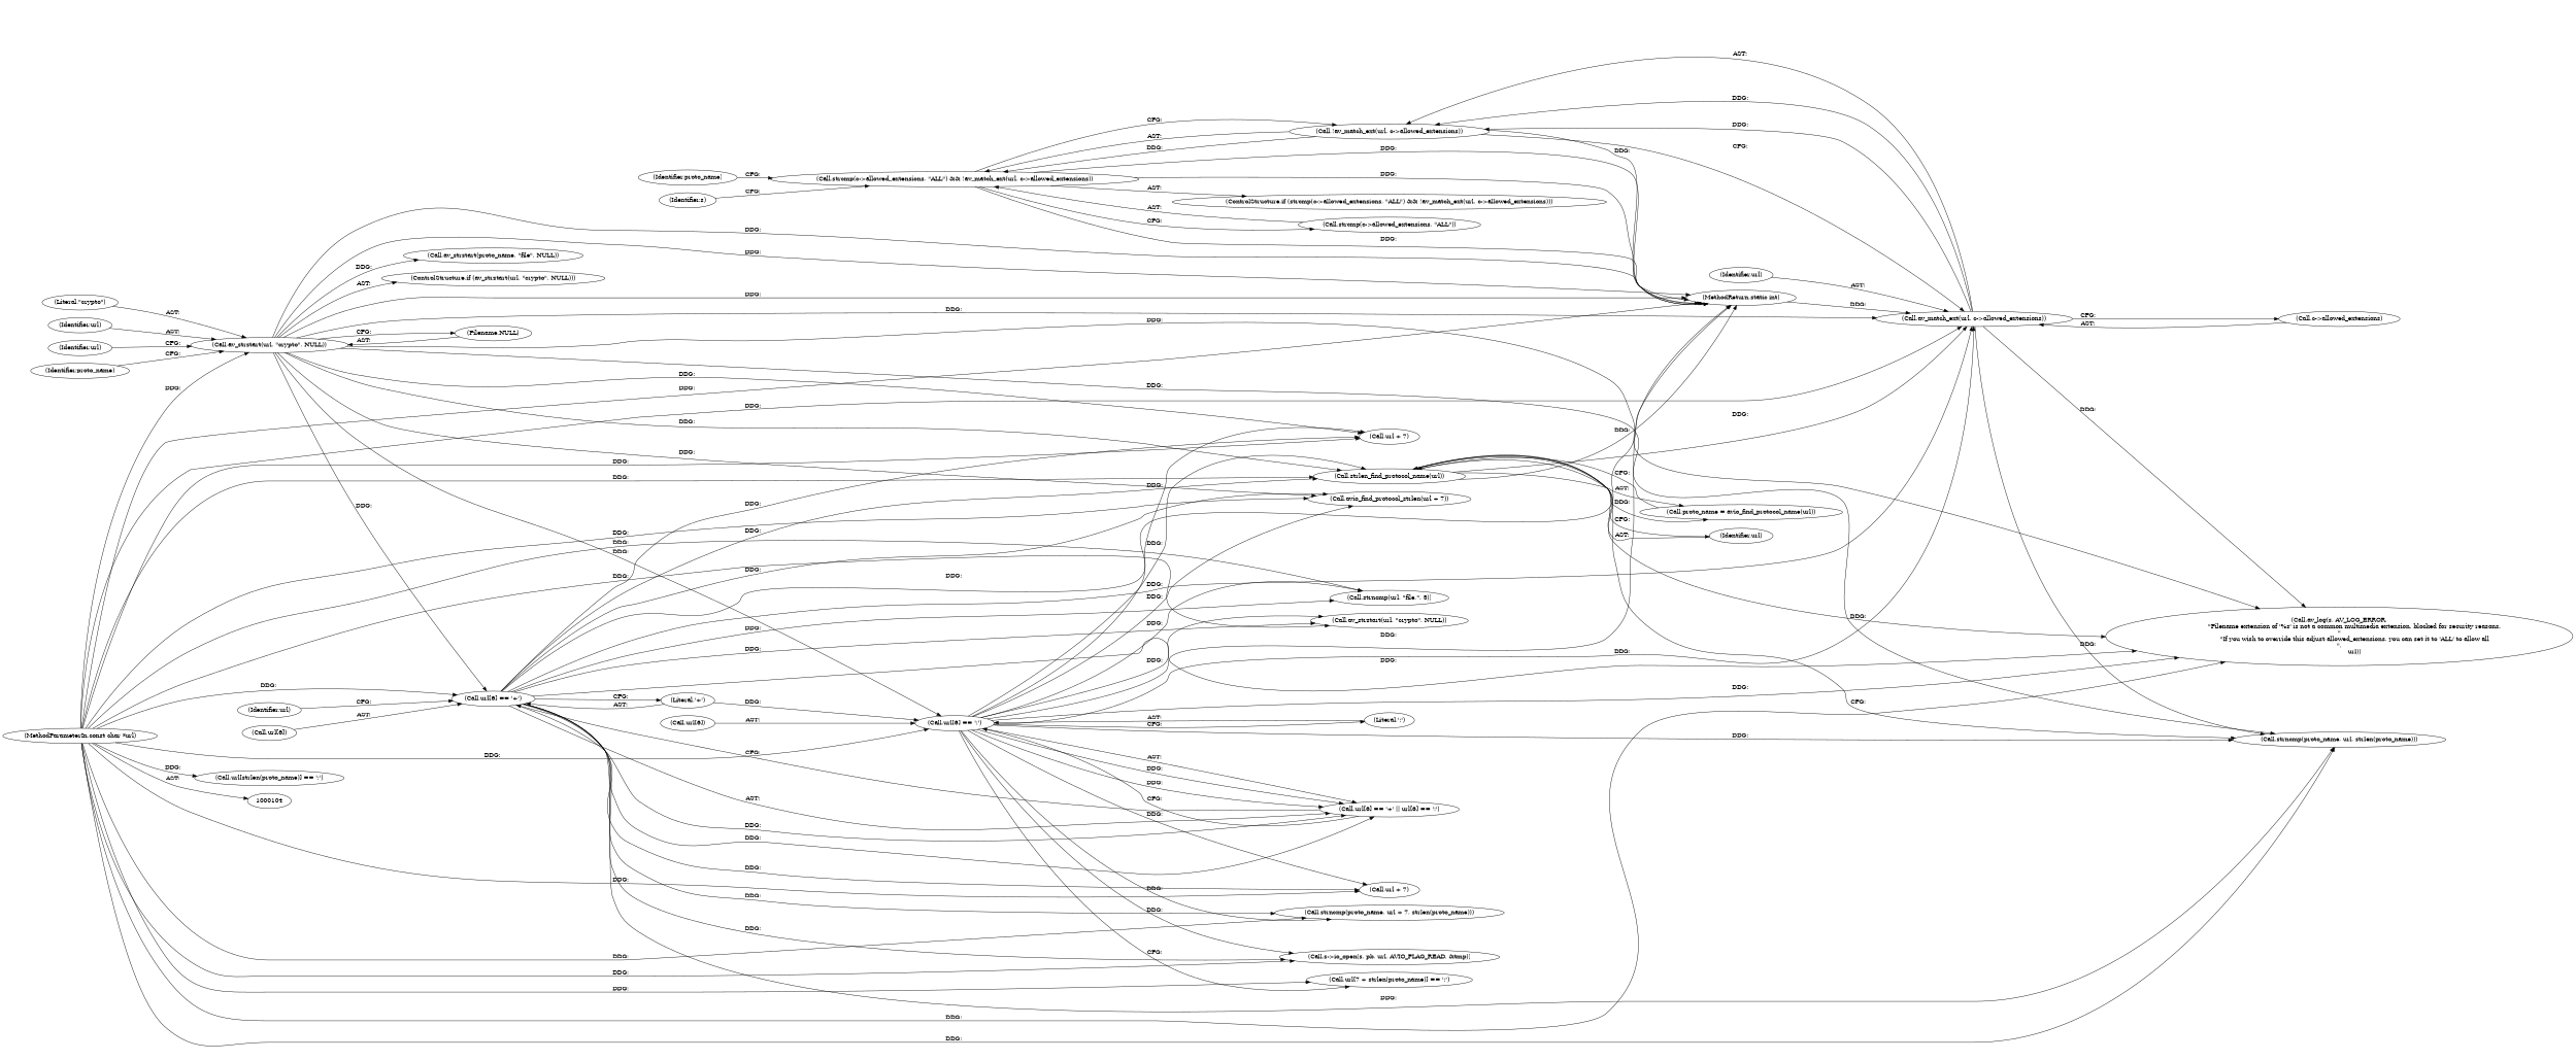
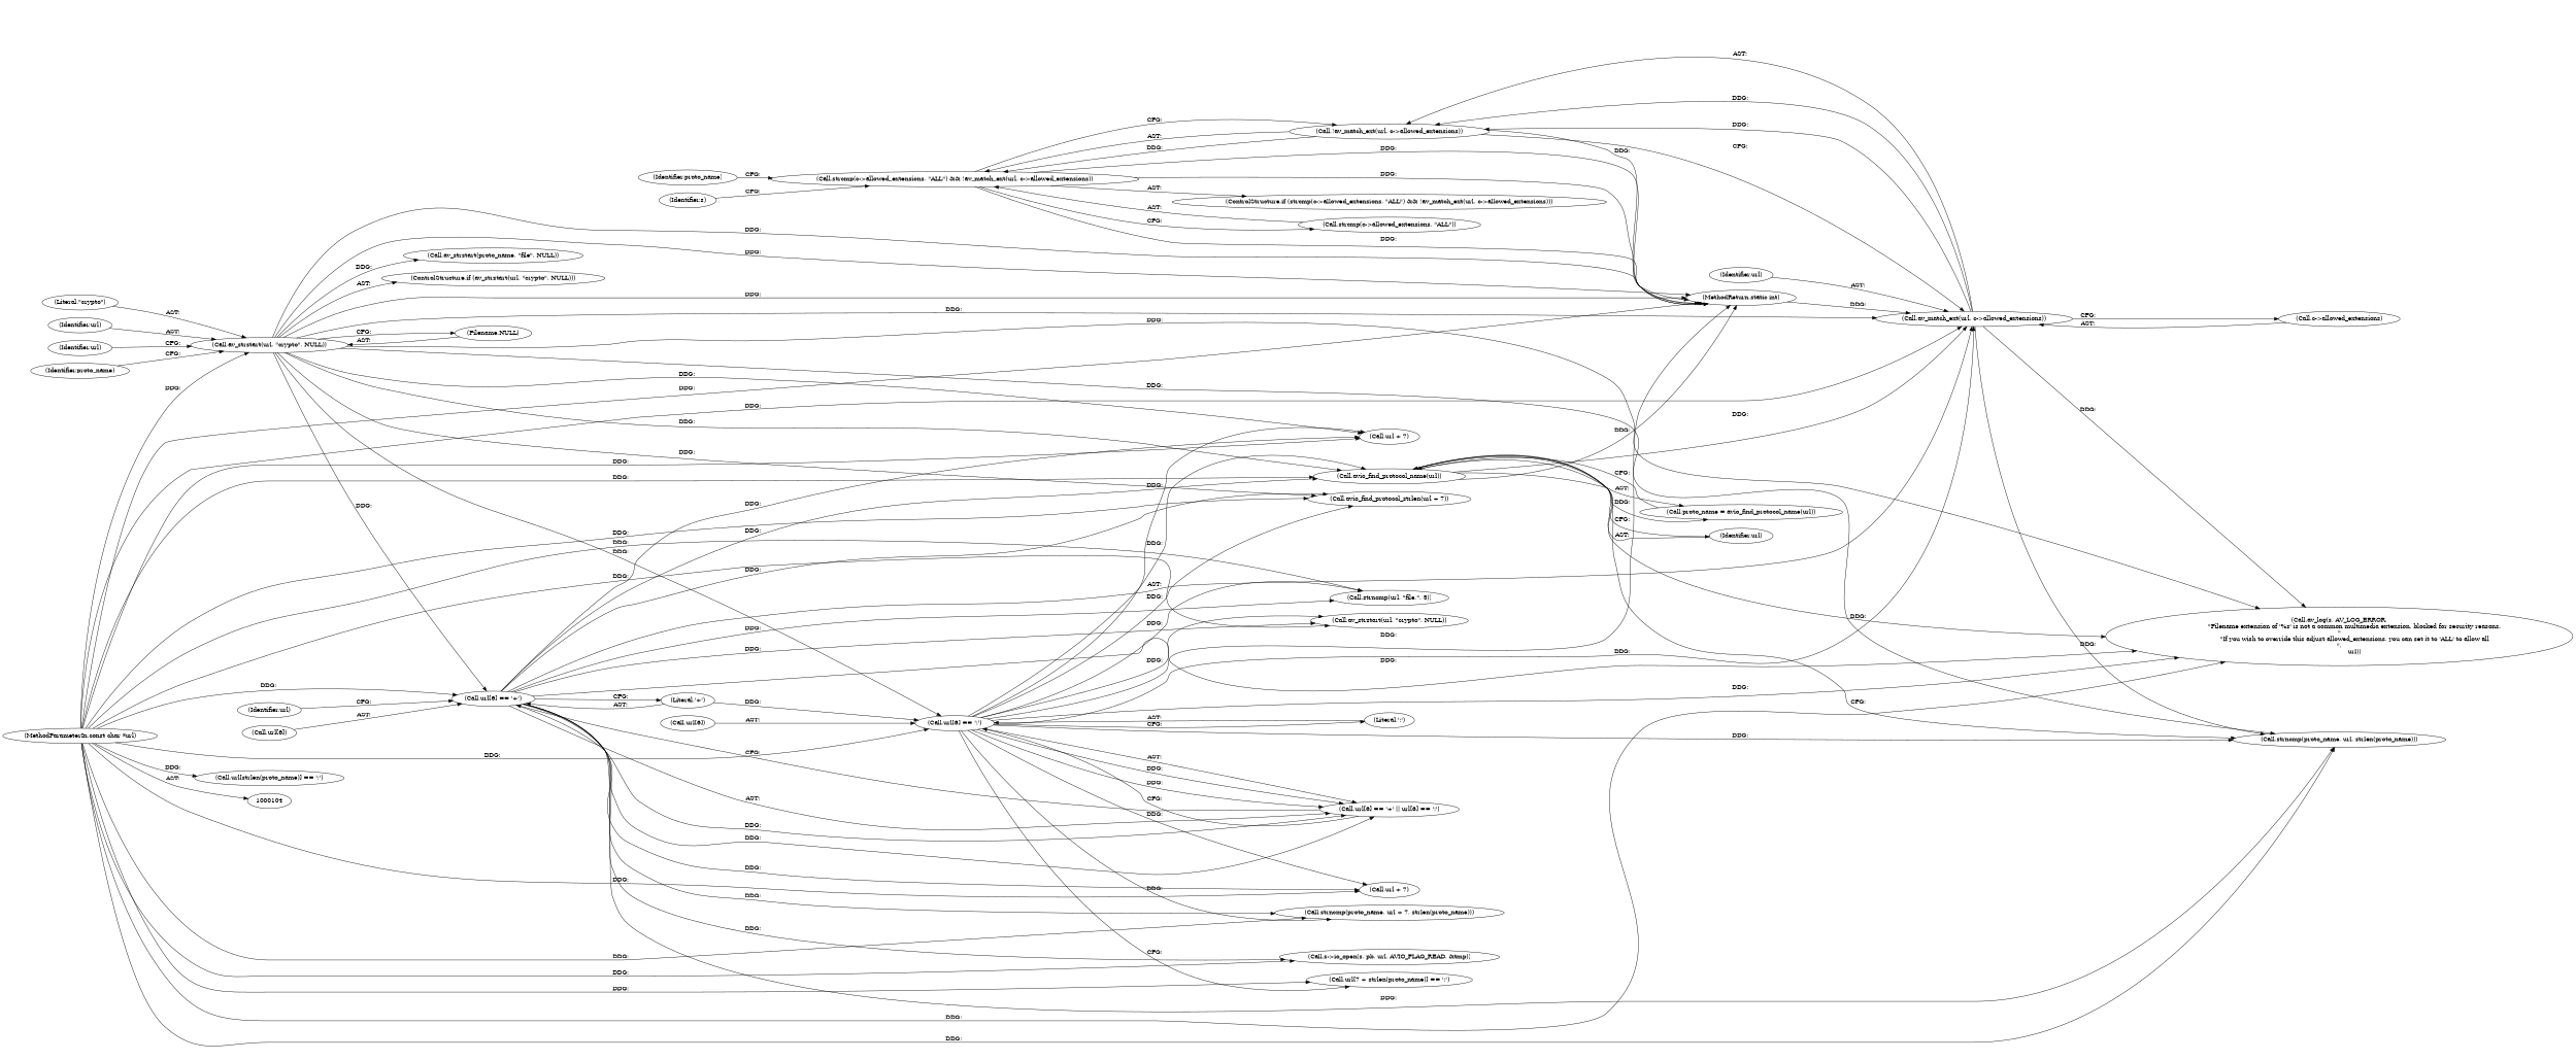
  digraph {
    rankdir=LR
    n1 [label="(Call,strcmp(c->allowed_extensions, \"ALL\") && !av_match_ext(url, c->allowed_extensions))"]
    n2 [label="(Call,!av_match_ext(url, c->allowed_extensions))"]
    n3 [label="(ControlStructure,if (strcmp(c->allowed_extensions, \"ALL\") && !av_match_ext(url, c->allowed_extensions)))"]
    n4 [label="(Call,strcmp(c->allowed_extensions, \"ALL\"))"]
    n5 [label="(MethodReturn,static int)"]
    n6 [label="(Call,av_match_ext(url, c->allowed_extensions))"]
    n7 [label="(Call,strncmp(proto_name, url, strlen(proto_name)))"]
    n8 [label="(Call,av_log(s, AV_LOG_ERROR,\n                \"Filename extension of \'%s\' is not a common multimedia extension, blocked for security reasons.\n\"\n                \"If you wish to override this adjust allowed_extensions, you can set it to \'ALL\' to allow all\n\",\n                url))"]
    n9 [label="(Call,c->allowed_extensions)"]
    n10 [label="(Call,url[6] == '+')"]
-   n11 [label="(Call,strlen_find_protocol_name(url))"]
+   n11 [label="(Call,avio_find_protocol_name(url))"]
    n12 [label="(Call,url + 7)"]
    n13 [label="(Literal,'+')"]
    n14 [label="(Call,s->io_open(s, pb, url, AVIO_FLAG_READ, &tmp))"]
    n15 [label="(Call,strncmp(url, \"file,\", 5))"]
    n16 [label="(Call,avio_find_protocol_strlen(url + 7))"]
    n17 [label="(Call,av_strstart(url, \"crypto\", NULL))"]
    n18 [label="(Call,url + 7)"]
    n19 [label="(Call,strncmp(proto_name, url + 7, strlen(proto_name)))"]
    n20 [label="(Call,url[6] == '+' || url[6] == ':')"]
    n21 [label="(Identifier,url)"]
    n22 [label="(Call,proto_name = avio_find_protocol_name(url))"]
    n23 [label="(Call,url[6] == ':')"]
    n24 [label="(Call,url[7 + strlen(proto_name)] == ':')"]
    n25 [label="(Literal,':')"]
    n26 [label="(Call,av_strstart(url, \"crypto\", NULL))"]
    n27 [label="(Filename,NULL)"]
    n28 [label="(Call,av_strstart(proto_name, \"file\", NULL))"]
    n29 [label="(ControlStructure,if (av_strstart(url, \"crypto\", NULL)))"]
    n30 [label="(MethodParameterIn,const char *url)"]
    n31 [label="(Call,url[strlen(proto_name)] == ':')"]
    n32 [label=1000104]
    n33 [label="(Literal,\"crypto\")"]
    n34 [label="(Identifier,url)"]
    n35 [label="(Identifier,proto_name)"]
    n36 [label="(Identifier,s)"]
    n37 [label="(Identifier,url)"]
    n38 [label="(Call,url[6])"]
    n39 [label="(Call,url[6])"]
    n40 [label="(Identifier,url)"]
    n41 [label="(Identifier,proto_name)"]
    n42 [label="(Identifier,url)"]
    n1 -> n2 [label="CFG: "]
    n1 -> n3 [label="AST: "]
    n1 -> n4 [label="CFG: "]
    n1 -> n5 [label="DDG: "]
    n1 -> n5 [label="DDG: "]
    n1 -> n5 [label="DDG: "]
    n2 -> n1 [label="AST: "]
    n2 -> n1 [label="DDG: "]
    n2 -> n5 [label="DDG: "]
    n2 -> n6 [label="CFG: "]
    n4 -> n1 [label="AST: "]
    n5 -> n6 [label="DDG: "]
    n6 -> n2 [label="AST: "]
    n6 -> n2 [label="DDG: "]
    n6 -> n2 [label="DDG: "]
    n6 -> n7 [label="DDG: "]
    n6 -> n8 [label="DDG: "]
    n6 -> n9 [label="CFG: "]
    n9 -> n6 [label="AST: "]
-   n10 -> n5 [label="DDG: "]
-   n10 -> n6 [label="DDG: "]
+   n10 -> n6 [label="AST: "]
    n10 -> n7 [label="DDG: "]
    n10 -> n8 [label="DDG: "]
    n10 -> n11 [label="DDG: "]
    n10 -> n12 [label="DDG: "]
    n10 -> n13 [label="CFG: "]
    n10 -> n14 [label="DDG: "]
    n10 -> n15 [label="DDG: "]
    n10 -> n16 [label="DDG: "]
    n10 -> n17 [label="DDG: "]
    n10 -> n18 [label="DDG: "]
    n10 -> n19 [label="DDG: "]
    n10 -> n20 [label="AST: "]
    n10 -> n20 [label="DDG: "]
    n10 -> n20 [label="DDG: "]
    n11 -> n5 [label="DDG: "]
    n11 -> n6 [label="DDG: "]
    n11 -> n7 [label="CFG: "]
    n11 -> n8 [label="DDG: "]
    n11 -> n21 [label="CFG: "]
    n11 -> n22 [label="AST: "]
    n11 -> n22 [label="DDG: "]
    n13 -> n10 [label="AST: "]
    n13 -> n23 [label="DDG: "]
    n20 -> n10 [label="CFG: "]
    n20 -> n23 [label="CFG: "]
    n21 -> n11 [label="AST: "]
    n22 -> n11 [label="CFG: "]
    n23 -> n5 [label="DDG: "]
    n23 -> n6 [label="DDG: "]
    n23 -> n7 [label="DDG: "]
    n23 -> n8 [label="DDG: "]
    n23 -> n11 [label="DDG: "]
    n23 -> n12 [label="DDG: "]
-   n23 -> n14 [label="DDG: "]
    n23 -> n15 [label="DDG: "]
    n23 -> n16 [label="DDG: "]
    n23 -> n17 [label="DDG: "]
    n23 -> n18 [label="DDG: "]
    n23 -> n19 [label="DDG: "]
    n23 -> n20 [label="AST: "]
    n23 -> n20 [label="DDG: "]
    n23 -> n20 [label="DDG: "]
    n23 -> n24 [label="CFG: "]
    n23 -> n25 [label="CFG: "]
    n25 -> n23 [label="AST: "]
    n26 -> n5 [label="DDG: "]
    n26 -> n5 [label="DDG: "]
    n26 -> n5 [label="DDG: "]
    n26 -> n6 [label="DDG: "]
    n26 -> n7 [label="DDG: "]
    n26 -> n8 [label="DDG: "]
    n26 -> n10 [label="DDG: "]
    n26 -> n11 [label="DDG: "]
    n26 -> n12 [label="DDG: "]
    n26 -> n16 [label="DDG: "]
    n26 -> n23 [label="DDG: "]
    n26 -> n27 [label="CFG: "]
    n26 -> n28 [label="DDG: "]
    n26 -> n29 [label="AST: "]
    n27 -> n26 [label="AST: "]
    n30 -> n5 [label="DDG: "]
    n30 -> n6 [label="DDG: "]
    n30 -> n7 [label="DDG: "]
    n30 -> n8 [label="DDG: "]
    n30 -> n10 [label="DDG: "]
    n30 -> n11 [label="DDG: "]
    n30 -> n12 [label="DDG: "]
    n30 -> n14 [label="DDG: "]
    n30 -> n15 [label="DDG: "]
    n30 -> n16 [label="DDG: "]
    n30 -> n17 [label="DDG: "]
    n30 -> n18 [label="DDG: "]
    n30 -> n19 [label="DDG: "]
    n30 -> n23 [label="DDG: "]
    n30 -> n24 [label="DDG: "]
    n30 -> n26 [label="DDG: "]
    n30 -> n31 [label="DDG: "]
    n30 -> n32 [label="AST: "]
    n33 -> n26 [label="AST: "]
    n34 -> n26 [label="AST: "]
    n35 -> n1 [label="CFG: "]
    n36 -> n1 [label="CFG: "]
    n37 -> n10 [label="CFG: "]
    n38 -> n23 [label="AST: "]
    n39 -> n10 [label="AST: "]
    n40 -> n26 [label="CFG: "]
    n41 -> n26 [label="CFG: "]
    n42 -> n6 [label="AST: "]
  }
